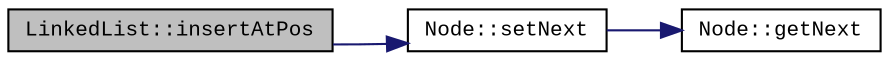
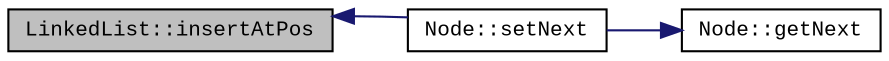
  digraph {
    fontname="Liberation Mono"
    rankdir=LR
    node [color=black fillcolor=white fontname="Liberation Mono" fontsize=10 shape=record style=filled]
    edge [color=midnightblue fontname="Liberation Mono" fontsize=10 labelfontname=Helvetica labelfontsize=10 style=solid]
    n1 [fillcolor=grey75 fontcolor=black height=0.2 label="LinkedList::insertAtPos" width=0.4]
    n2 [height=0.2 label="Node::setNext" width=0.4]
    n3 [height=0.2 label="Node::getNext" width=0.4]
-   n1 -> n2
+   n2 -> n1
    n2 -> n3
  }
